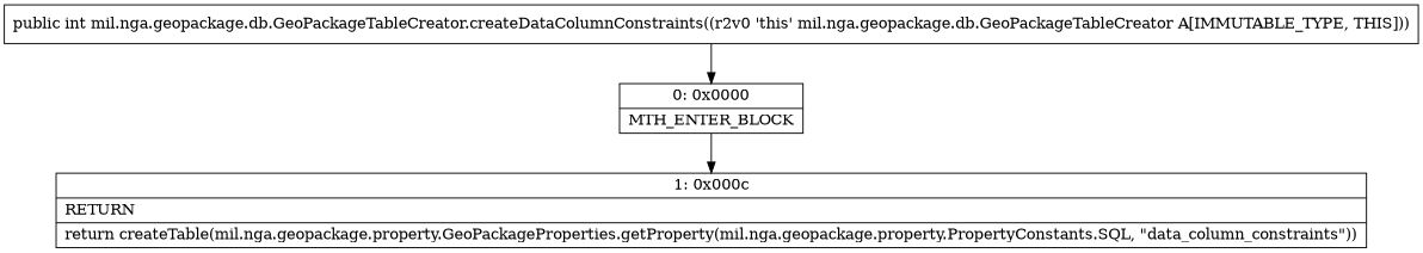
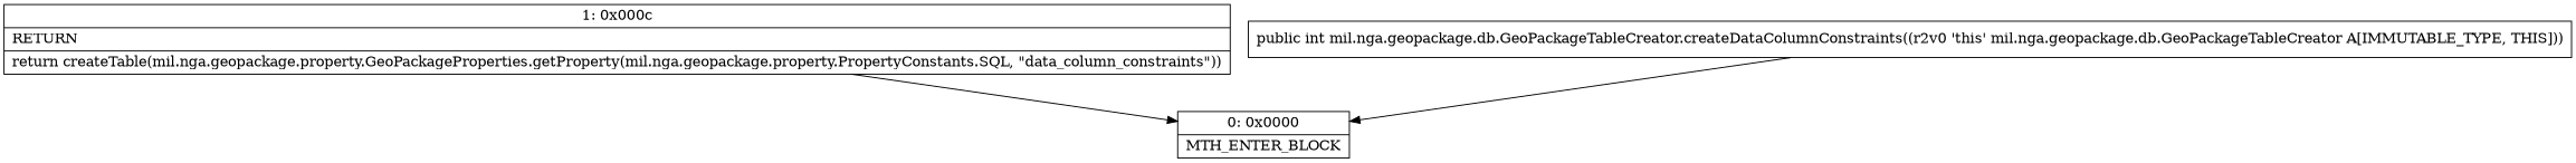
  digraph {
    node [shape=record]
    n1 [label="{0\:\ 0x0000|MTH_ENTER_BLOCK\l}"]
    n2 [label="{1\:\ 0x000c|RETURN\l|return createTable(mil.nga.geopackage.property.GeoPackageProperties.getProperty(mil.nga.geopackage.property.PropertyConstants.SQL, \"data_column_constraints\"))\l}"]
    n3 [label="{public int mil.nga.geopackage.db.GeoPackageTableCreator.createDataColumnConstraints((r2v0 'this' mil.nga.geopackage.db.GeoPackageTableCreator A[IMMUTABLE_TYPE, THIS])) }"]
-   n1 -> n2
+   n2 -> n1
    n3 -> n1
  }
